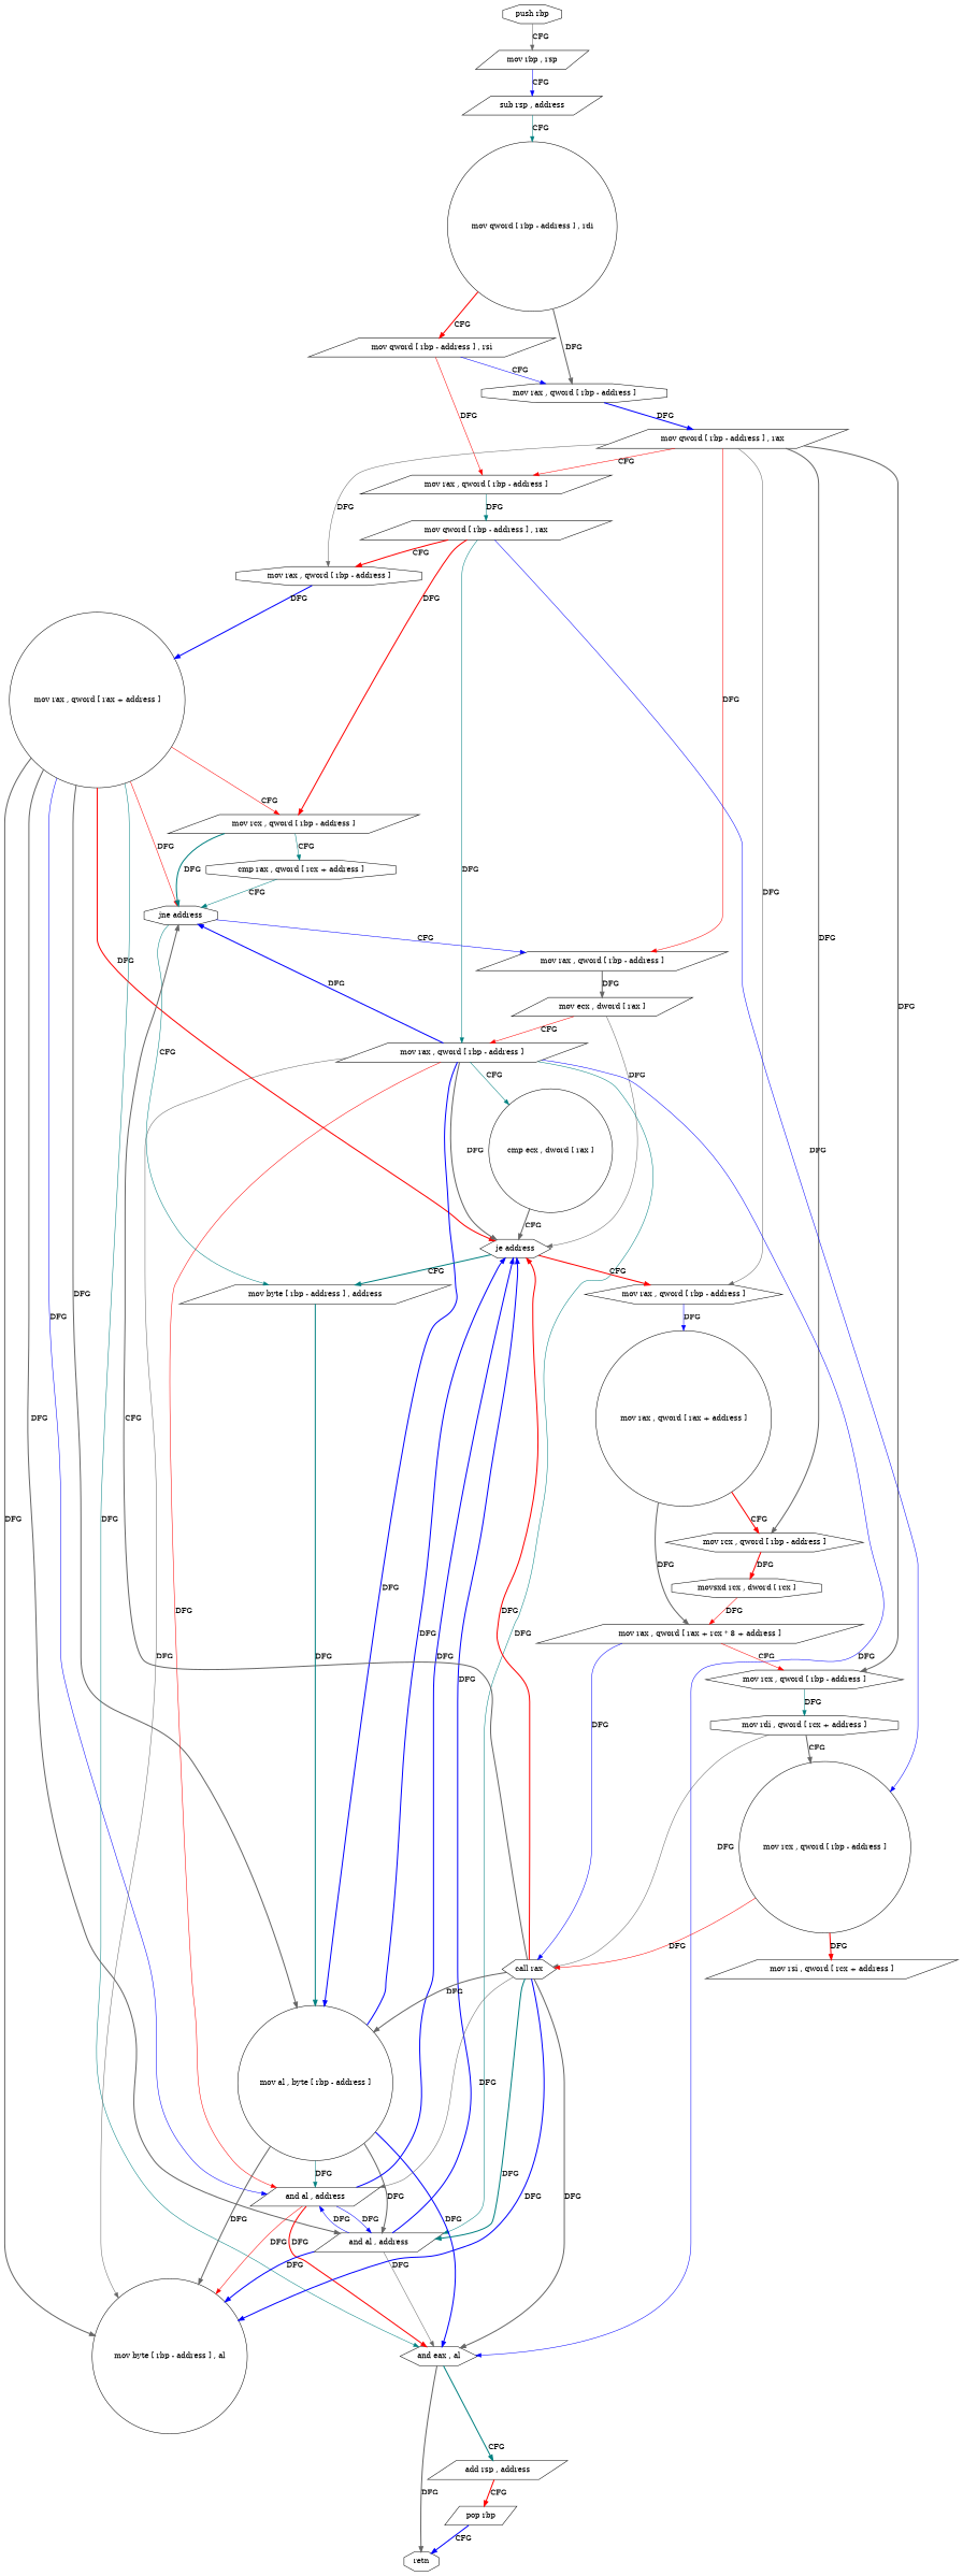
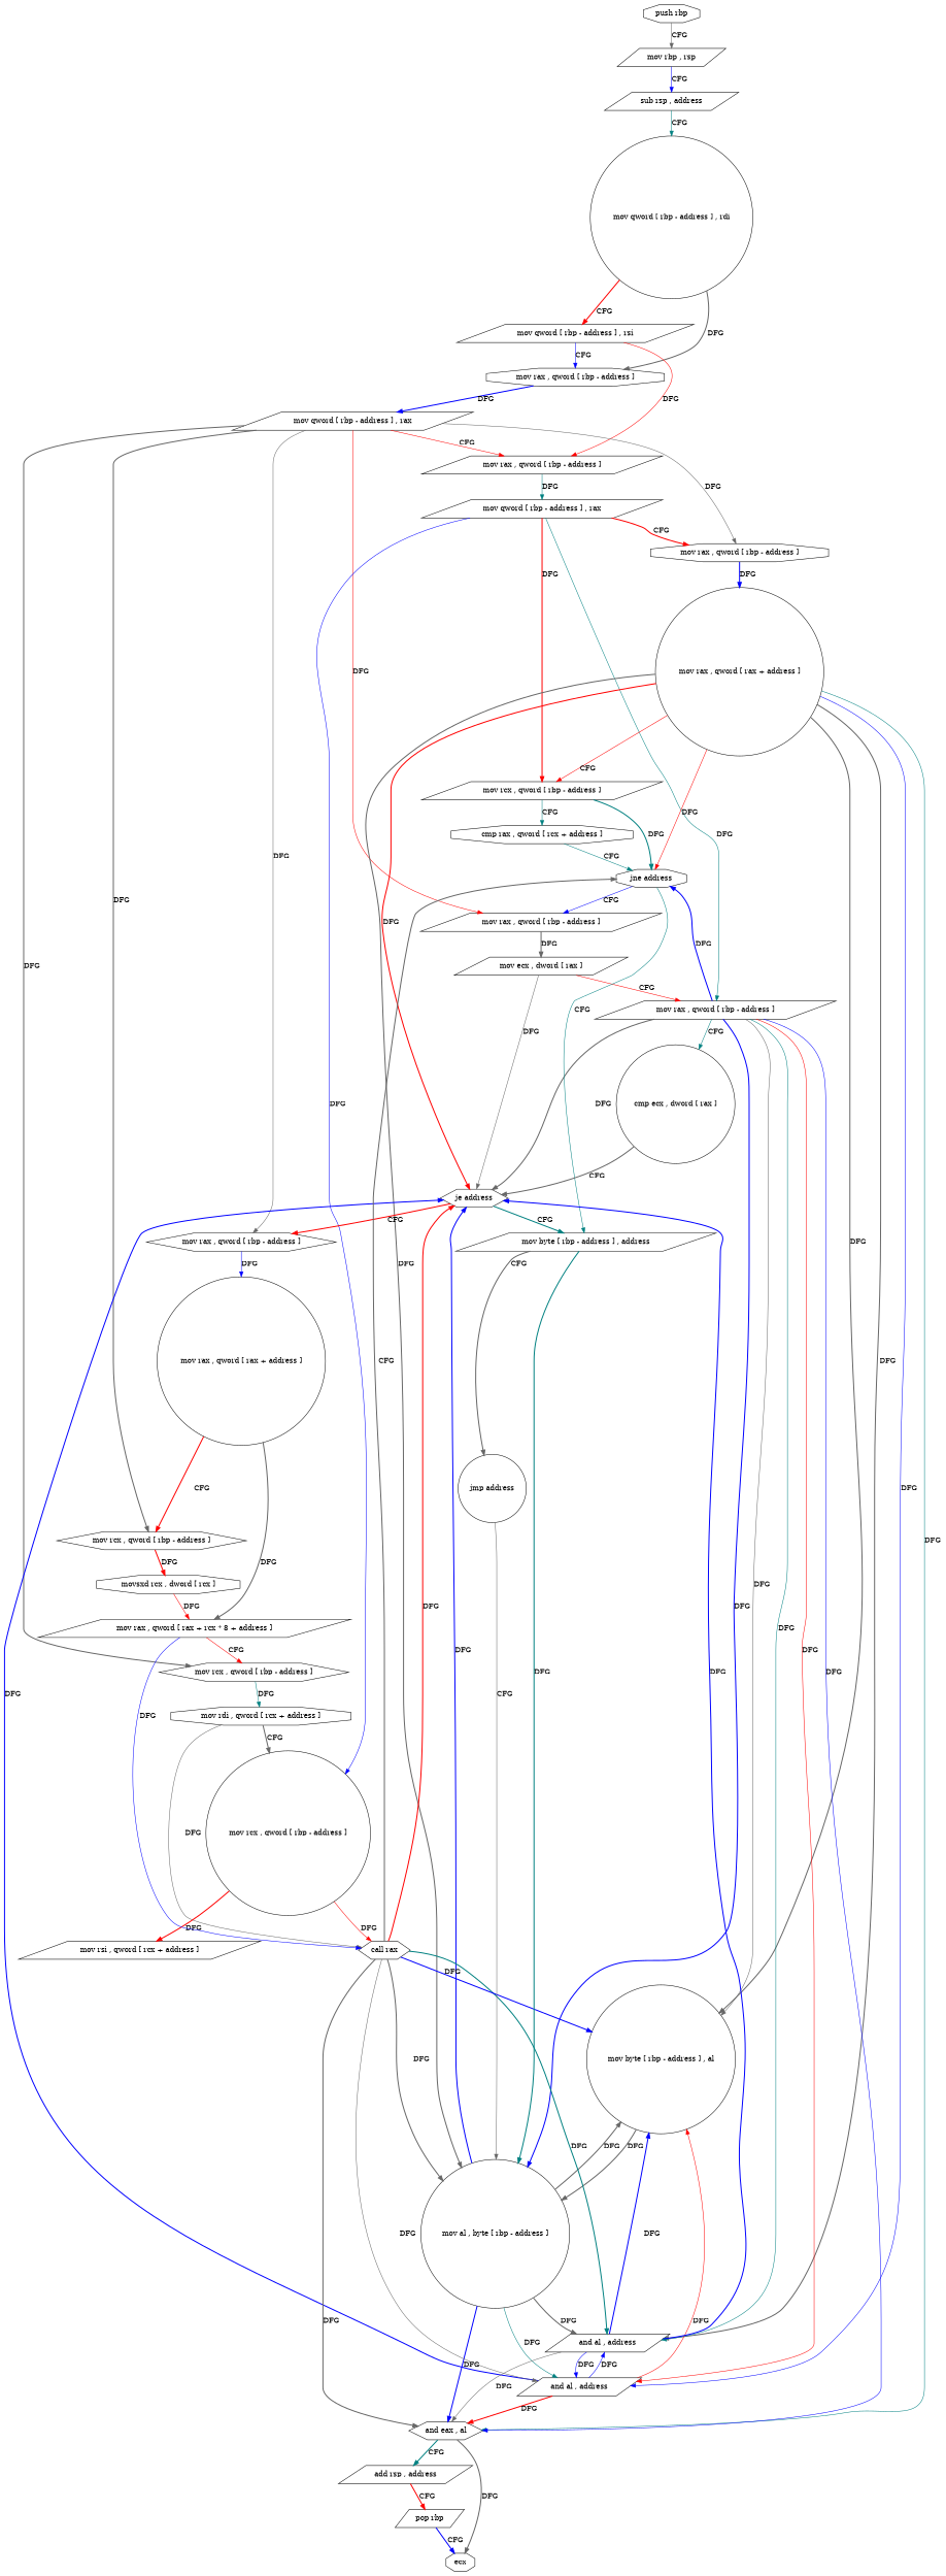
  digraph {
    node [shape=parallelogram]
    edge [color=gray40 style=bold]
    n1 [label="push rbp" shape=octagon]
    n2 [label="mov rbp , rsp"]
    n3 [label="sub rsp , address"]
    n4 [label="mov qword [ rbp - address ] , rdi" shape=circle]
    n5 [label="mov qword [ rbp - address ] , rsi"]
    n6 [label="mov rax , qword [ rbp - address ]" shape=octagon]
    n7 [label="mov rax , qword [ rbp - address ]"]
    n8 [label="mov qword [ rbp - address ] , rax"]
    n9 [label="mov qword [ rbp - address ] , rax"]
    n10 [label="mov rax , qword [ rbp - address ]" shape=octagon]
    n11 [label="mov rax , qword [ rbp - address ]"]
    n12 [label="mov rax , qword [ rbp - address ]" shape=hexagon]
    n13 [label="mov rcx , qword [ rbp - address ]" shape=hexagon]
    n14 [label="mov rcx , qword [ rbp - address ]" shape=hexagon]
    n15 [label="mov rax , qword [ rax + address ]" shape=circle]
    n16 [label="mov ecx , dword [ rax ]"]
    n17 [label="mov rax , qword [ rax + address ]" shape=circle]
    n18 [label="movsxd rcx , dword [ rcx ]" shape=octagon]
    n19 [label="mov rdi , qword [ rcx + address ]" shape=octagon]
    n20 [label="mov rcx , qword [ rbp - address ]"]
    n21 [label="mov rax , qword [ rbp - address ]"]
    n22 [label="mov rcx , qword [ rbp - address ]" shape=circle]
    n23 [label="jne address" shape=octagon]
    n24 [label="cmp rax , qword [ rcx + address ]" shape=octagon]
    n25 [label="mov al , byte [ rbp - address ]" shape=circle]
    n26 [label="je address" shape=hexagon]
    n27 [label="and al , address"]
    n28 [label="and eax , al" shape=hexagon]
    n29 [label="and al , address"]
    n30 [label="mov byte [ rbp - address ] , al" shape=circle]
    n31 [label="cmp ecx , dword [ rax ]" shape=circle]
    n32 [label="call rax" shape=hexagon]
    n33 [label="mov rsi , qword [ rcx + address ]"]
    n34 [label="mov byte [ rbp - address ] , address"]
    n35 [label="add rsp , address"]
-   n36 [label=retn shape=octagon]
+   n36 [label=ecx shape=octagon]
+   n37 [label="jmp address" shape=circle]
    n38 [label="mov rax , qword [ rax + rcx * 8 + address ]"]
    n39 [label="pop rbp"]
    n1 -> n2 [label=CFG style=solid]
    n2 -> n3 [color=blue label=CFG style=solid]
    n3 -> n4 [color=teal label=CFG style=solid]
    n4 -> n5 [color=red label=CFG]
    n4 -> n6 [label=DFG]
    n5 -> n6 [color=blue label=CFG style=solid]
    n5 -> n7 [color=red label=DFG style=solid]
    n6 -> n8 [color=blue label=DFG]
    n7 -> n9 [color=teal label=DFG style=solid]
    n8 -> n7 [color=red label=CFG style=solid]
    n8 -> n10 [label=DFG style=solid]
    n8 -> n11 [color=red label=DFG style=solid]
    n8 -> n12 [label=DFG style=solid]
    n8 -> n13 [label=DFG]
    n8 -> n14 [label=DFG]
    n9 -> n10 [color=red label=CFG]
    n9 -> n20 [color=red label=DFG]
    n9 -> n21 [color=teal label=DFG style=solid]
    n9 -> n22 [color=blue label=DFG style=solid]
    n10 -> n15 [color=blue label=DFG]
    n11 -> n16 [label=DFG]
    n12 -> n17 [color=blue label=DFG style=solid]
    n13 -> n18 [color=red label=DFG]
    n14 -> n19 [color=teal label=DFG style=solid]
    n15 -> n20 [color=red label=CFG style=solid]
    n15 -> n23 [color=red label=DFG style=solid]
    n15 -> n25 [label=DFG]
    n15 -> n26 [color=red label=DFG]
    n15 -> n27 [color=blue label=DFG style=solid]
    n15 -> n28 [color=teal label=DFG style=solid]
    n15 -> n29 [label=DFG]
    n15 -> n30 [label=DFG]
    n16 -> n21 [color=red label=CFG style=solid]
    n16 -> n26 [label=DFG style=solid]
    n17 -> n13 [color=red label=CFG]
    n17 -> n38 [label=DFG]
    n18 -> n38 [color=red label=DFG style=solid]
    n19 -> n22 [label=CFG]
    n19 -> n32 [label=DFG style=solid]
    n20 -> n23 [color=teal label=DFG]
    n20 -> n24 [color=teal label=CFG style=solid]
    n21 -> n23 [color=blue label=DFG]
    n21 -> n25 [color=blue label=DFG]
    n21 -> n26 [label=DFG]
    n21 -> n27 [color=red label=DFG style=solid]
    n21 -> n28 [color=blue label=DFG style=solid]
    n21 -> n29 [color=teal label=DFG style=solid]
    n21 -> n30 [label=DFG style=solid]
    n21 -> n31 [color=teal label=CFG style=solid]
    n22 -> n32 [color=red label=DFG style=solid]
    n22 -> n33 [color=red label=DFG]
    n23 -> n11 [color=blue label=CFG style=solid]
    n23 -> n34 [color=teal label=CFG style=solid]
    n24 -> n23 [color=teal label=CFG style=solid]
    n25 -> n26 [color=blue label=DFG]
    n25 -> n27 [color=teal label=DFG style=solid]
    n25 -> n28 [color=blue label=DFG]
    n25 -> n29 [label=DFG]
    n25 -> n30 [label=DFG]
    n26 -> n12 [color=red label=CFG]
    n26 -> n34 [color=teal label=CFG]
    n27 -> n26 [color=blue label=DFG]
    n27 -> n28 [color=red label=DFG]
    n27 -> n29 [color=blue label=DFG style=solid]
    n27 -> n30 [color=red label=DFG style=solid]
    n28 -> n35 [color=teal label=CFG]
    n28 -> n36 [label=DFG]
    n29 -> n26 [color=blue label=DFG]
    n29 -> n27 [color=blue label=DFG style=solid]
    n29 -> n28 [label=DFG style=solid]
    n29 -> n30 [color=blue label=DFG]
+   n30 -> n25 [label=DFG]
    n31 -> n26 [label=CFG]
    n32 -> n23 [label=CFG]
    n32 -> n25 [label=DFG]
    n32 -> n26 [color=red label=DFG]
    n32 -> n27 [label=DFG style=solid]
    n32 -> n28 [label=DFG]
    n32 -> n29 [color=teal label=DFG]
    n32 -> n30 [color=blue label=DFG]
    n34 -> n25 [color=teal label=DFG]
+   n34 -> n37 [label=CFG]
    n35 -> n39 [color=red label=CFG]
+   n37 -> n25 [label=CFG style=solid]
    n38 -> n14 [color=red label=CFG style=solid]
    n38 -> n32 [color=blue label=DFG style=solid]
    n39 -> n36 [color=blue label=CFG]
  }
